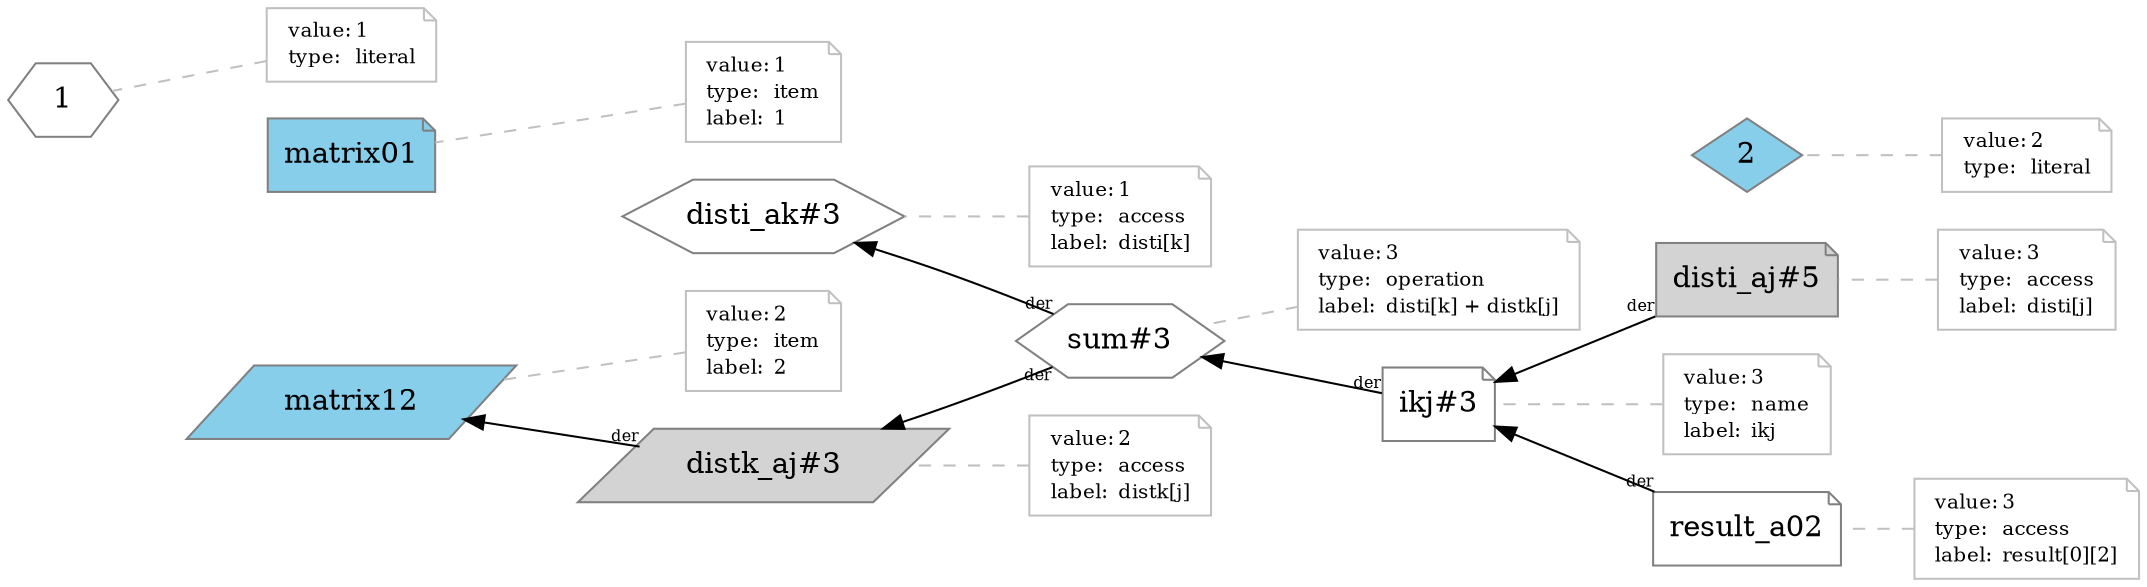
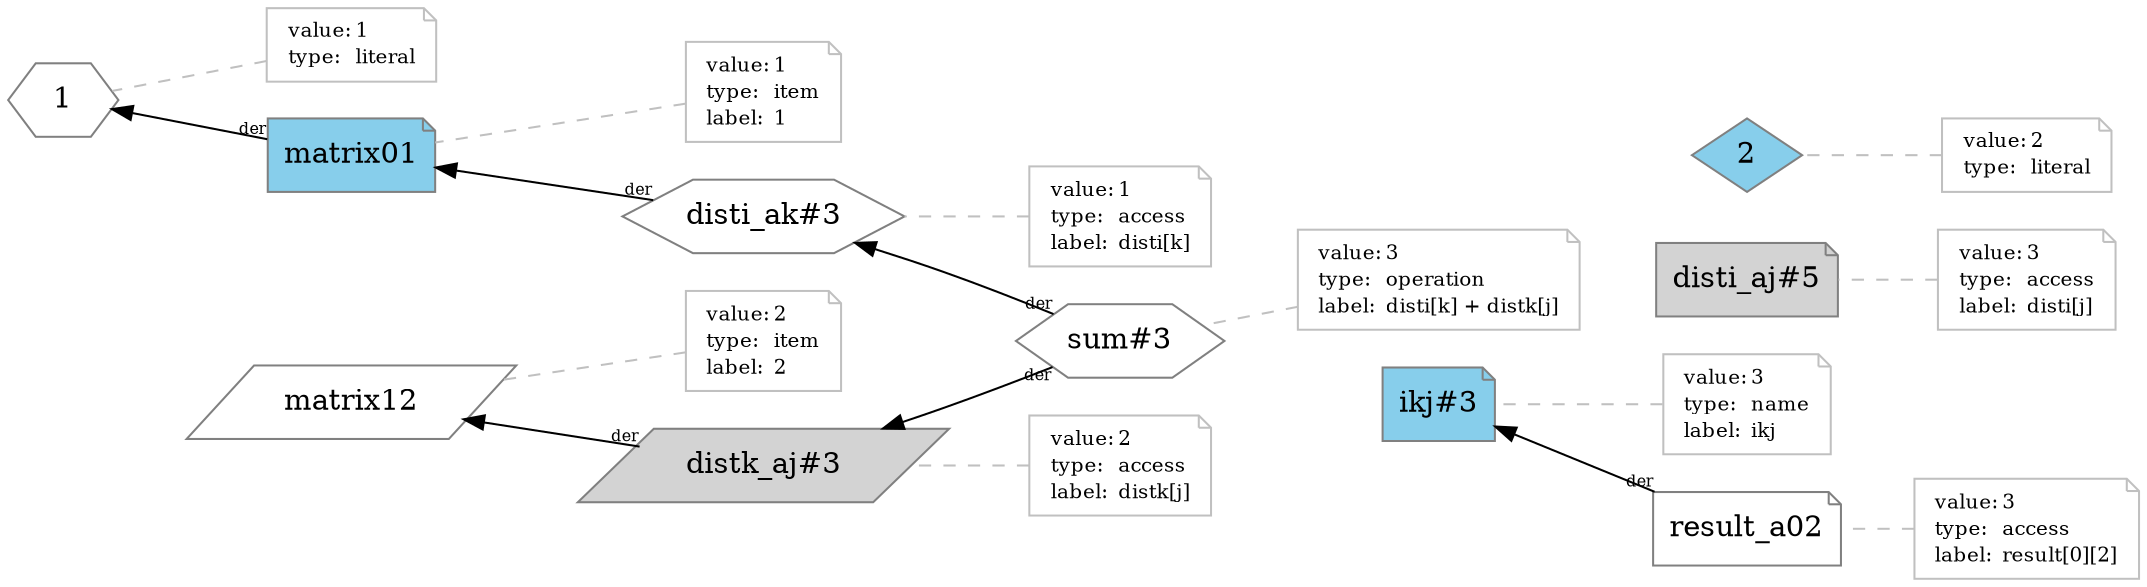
  digraph {
    rankdir=RL
    node [color="#808080" shape=note]
    edge [arrowhead=none color=gray style=dashed]
    n1 [fillcolor=white label=result_a02 style=filled]
-   n2 [fillcolor=white label="ikj#3" style=filled]
+   n2 [fillcolor=skyblue label="ikj#3" style=filled]
    n3 [fillcolor=lightgrey label="disti_aj#5" style=filled]
    n4 [color=gray fontcolor=black fontsize=10 label=<<TABLE cellpadding="0" border="0"> 	<TR> 	    <TD align="left">value:</TD> 	    <TD align="left">3</TD> 	</TR> 	<TR> 	    <TD align="left">type:</TD> 	    <TD align="left">access</TD> 	</TR> 	<TR> 	    <TD align="left">label:</TD> 	    <TD align="left">result[0][2]</TD> 	</TR> </TABLE>>]
    n5 [fillcolor=white label="sum#3" shape=hexagon style=filled]
    n6 [fillcolor=white label="disti_ak#3" shape=hexagon style=filled]
    n7 [fillcolor=lightgrey label="distk_aj#3" shape=parallelogram style=filled]
    n8 [fillcolor=skyblue label=matrix01 style=filled]
-   n9 [fillcolor=skyblue label=matrix12 shape=parallelogram style=filled]
+   n9 [fillcolor=white label=matrix12 shape=parallelogram style=filled]
    n10 [fillcolor=white label=1 shape=hexagon style=filled]
    n11 [color=gray fontcolor=black fontsize=10 label=<<TABLE cellpadding="0" border="0"> 	<TR> 	    <TD align="left">value:</TD> 	    <TD align="left">1</TD> 	</TR> 	<TR> 	    <TD align="left">type:</TD> 	    <TD align="left">item</TD> 	</TR> 	<TR> 	    <TD align="left">label:</TD> 	    <TD align="left">1</TD> 	</TR> </TABLE>>]
    n12 [color=gray fontcolor=black fontsize=10 label=<<TABLE cellpadding="0" border="0"> 	<TR> 	    <TD align="left">value:</TD> 	    <TD align="left">2</TD> 	</TR> 	<TR> 	    <TD align="left">type:</TD> 	    <TD align="left">access</TD> 	</TR> 	<TR> 	    <TD align="left">label:</TD> 	    <TD align="left">distk[j]</TD> 	</TR> </TABLE>>]
    n13 [fillcolor=skyblue label=2 shape=diamond style=filled]
    n14 [color=gray fontcolor=black fontsize=10 label=<<TABLE cellpadding="0" border="0"> 	<TR> 	    <TD align="left">value:</TD> 	    <TD align="left">1</TD> 	</TR> 	<TR> 	    <TD align="left">type:</TD> 	    <TD align="left">access</TD> 	</TR> 	<TR> 	    <TD align="left">label:</TD> 	    <TD align="left">disti[k]</TD> 	</TR> </TABLE>>]
    n15 [color=gray fontcolor=black fontsize=10 label=<<TABLE cellpadding="0" border="0"> 	<TR> 	    <TD align="left">value:</TD> 	    <TD align="left">2</TD> 	</TR> 	<TR> 	    <TD align="left">type:</TD> 	    <TD align="left">literal</TD> 	</TR> </TABLE>>]
    n16 [color=gray fontcolor=black fontsize=10 label=<<TABLE cellpadding="0" border="0"> 	<TR> 	    <TD align="left">value:</TD> 	    <TD align="left">1</TD> 	</TR> 	<TR> 	    <TD align="left">type:</TD> 	    <TD align="left">literal</TD> 	</TR> </TABLE>>]
    n17 [color=gray fontcolor=black fontsize=10 label=<<TABLE cellpadding="0" border="0"> 	<TR> 	    <TD align="left">value:</TD> 	    <TD align="left">2</TD> 	</TR> 	<TR> 	    <TD align="left">type:</TD> 	    <TD align="left">item</TD> 	</TR> 	<TR> 	    <TD align="left">label:</TD> 	    <TD align="left">2</TD> 	</TR> </TABLE>>]
    n18 [color=gray fontcolor=black fontsize=10 label=<<TABLE cellpadding="0" border="0"> 	<TR> 	    <TD align="left">value:</TD> 	    <TD align="left">3</TD> 	</TR> 	<TR> 	    <TD align="left">type:</TD> 	    <TD align="left">access</TD> 	</TR> 	<TR> 	    <TD align="left">label:</TD> 	    <TD align="left">disti[j]</TD> 	</TR> </TABLE>>]
    n19 [color=gray fontcolor=black fontsize=10 label=<<TABLE cellpadding="0" border="0"> 	<TR> 	    <TD align="left">value:</TD> 	    <TD align="left">3</TD> 	</TR> 	<TR> 	    <TD align="left">type:</TD> 	    <TD align="left">name</TD> 	</TR> 	<TR> 	    <TD align="left">label:</TD> 	    <TD align="left">ikj</TD> 	</TR> </TABLE>>]
    n20 [color=gray fontcolor=black fontsize=10 label=<<TABLE cellpadding="0" border="0"> 	<TR> 	    <TD align="left">value:</TD> 	    <TD align="left">3</TD> 	</TR> 	<TR> 	    <TD align="left">type:</TD> 	    <TD align="left">operation</TD> 	</TR> 	<TR> 	    <TD align="left">label:</TD> 	    <TD align="left">disti[k] + distk[j]</TD> 	</TR> </TABLE>>]
    n1 -> n2 [labelangle=60.0 labeldistance=1.5 labelfontsize=8 rotation=20 taillabel=der arrowhead="" color="" style=""]
-   n2 -> n5 [labelangle=60.0 labeldistance=1.5 labelfontsize=8 rotation=20 taillabel=der arrowhead="" color="" style=""]
-   n3 -> n2 [labelangle=60.0 labeldistance=1.5 labelfontsize=8 rotation=20 taillabel=der arrowhead="" color="" style=""]
    n4 -> n1
    n5 -> n6 [labelangle=60.0 labeldistance=1.5 labelfontsize=8 rotation=20 taillabel=der arrowhead="" color="" style=""]
    n5 -> n7 [labelangle=60.0 labeldistance=1.5 labelfontsize=8 rotation=20 taillabel=der arrowhead="" color="" style=""]
+   n6 -> n8 [labelangle=60.0 labeldistance=1.5 labelfontsize=8 rotation=20 taillabel=der arrowhead="" color="" style=""]
    n7 -> n9 [labelangle=60.0 labeldistance=1.5 labelfontsize=8 rotation=20 taillabel=der arrowhead="" color="" style=""]
+   n8 -> n10 [labelangle=60.0 labeldistance=1.5 labelfontsize=8 rotation=20 taillabel=der arrowhead="" color="" style=""]
    n11 -> n8
    n12 -> n7
    n14 -> n6
    n15 -> n13
    n16 -> n10
    n17 -> n9
    n18 -> n3
    n19 -> n2
    n20 -> n5
  }
